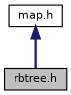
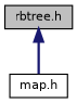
  digraph {
    node [color=black fontname=Helvetica fontsize=10 shape=record style=filled]
    n1 [fillcolor=grey75 fontcolor=black height=0.2 label="rbtree.h" width=0.4]
    n2 [fillcolor=white height=0.2 label="map.h" width=0.4]
-   n2 -> n1 [color=midnightblue dir=back fontname=Helvetica fontsize=10 labelfontname=Helvetica labelfontsize=10 style=bold]
+   n1 -> n2 [color=midnightblue dir=back fontname=Helvetica fontsize=10 labelfontname=Helvetica labelfontsize=10 style=bold]
  }
